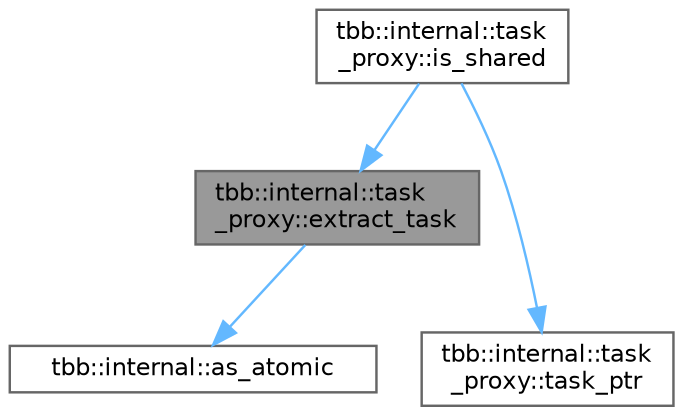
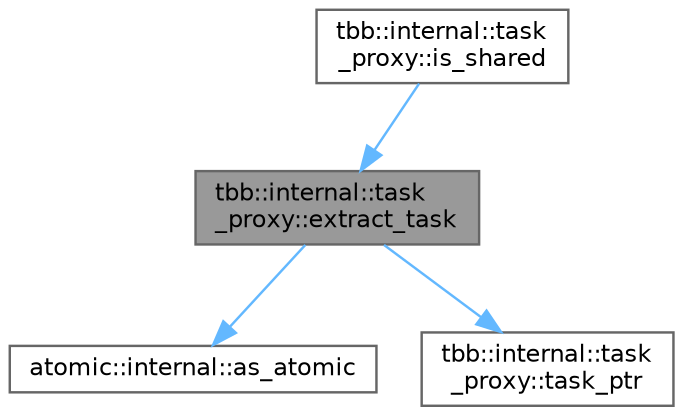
  digraph {
    rankdir=TB
    node [color=grey40 fillcolor=white fontname=Helvetica fontsize=10 shape=box style=filled]
    edge [color=steelblue1 fontname=Helvetica fontsize=10 labelfontname=Helvetica labelfontsize=10 style=solid]
    n1 [color=gray40 fillcolor=grey60 fontcolor=black height=0.2 label="tbb::internal::task\l_proxy::extract_task" width=0.4]
-   n2 [height=0.2 label="tbb::internal::as_atomic" width=0.4]
+   n2 [height=0.2 label="atomic::internal::as_atomic" width=0.4]
    n3 [height=0.2 label="tbb::internal::task\l_proxy::task_ptr" width=0.4]
    n4 [height=0.2 label="tbb::internal::task\l_proxy::is_shared" width=0.4]
    n1 -> n2
-   n4 -> n3
+   n1 -> n3
    n4 -> n1
  }
